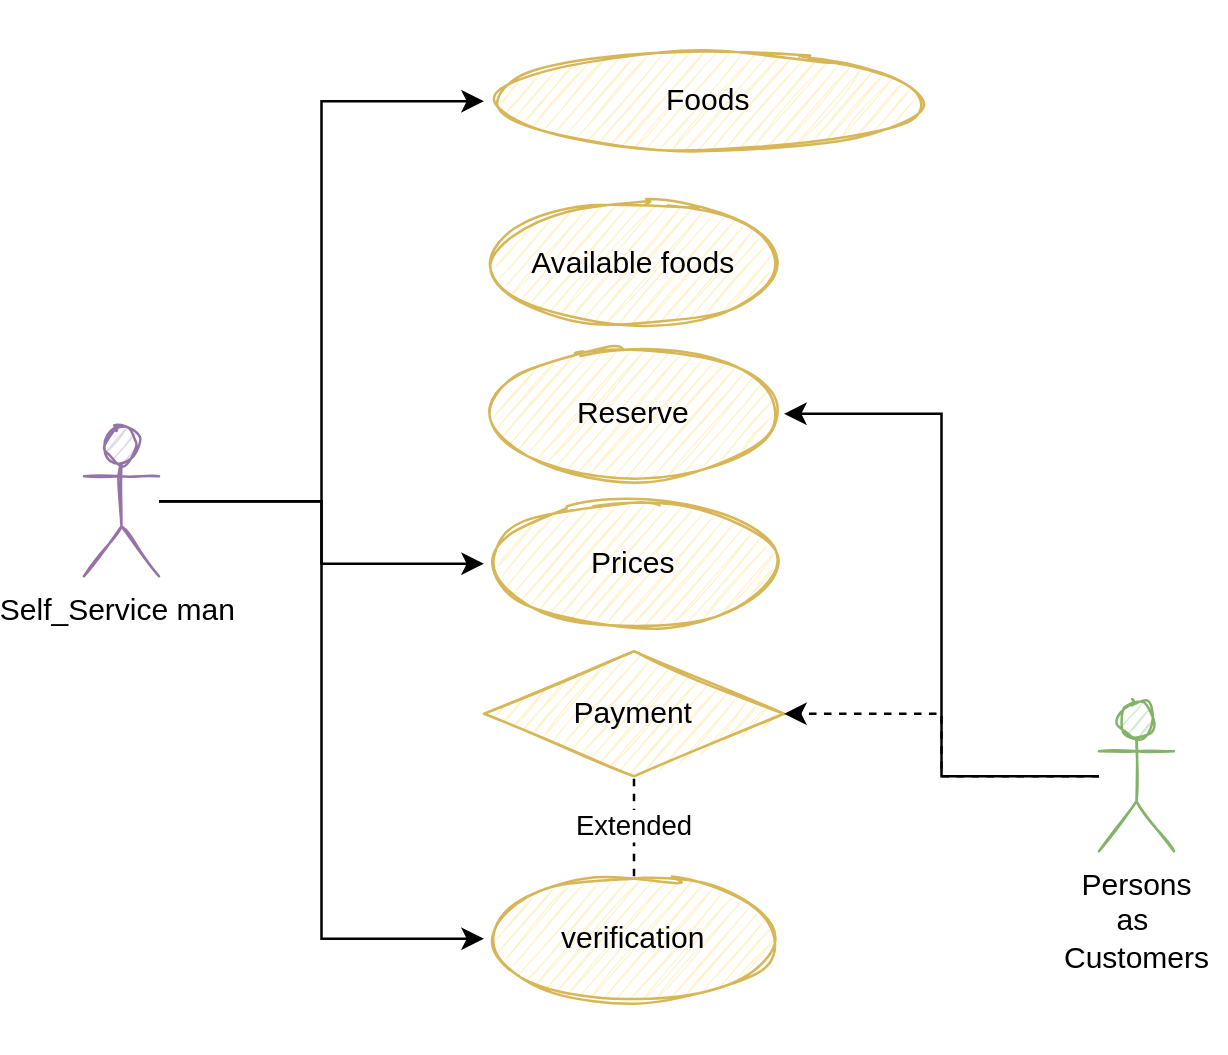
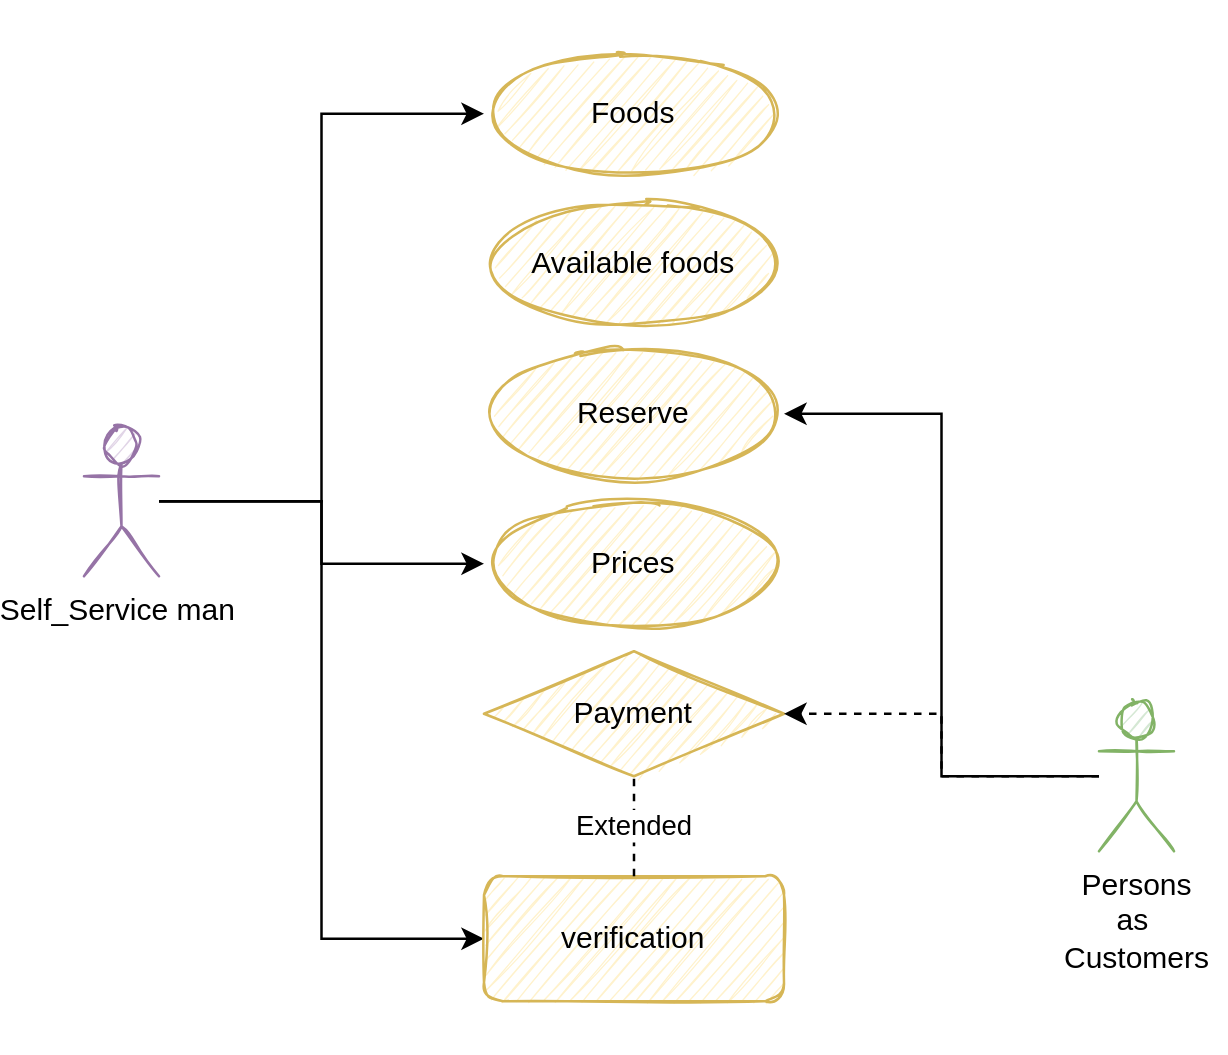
  <mxCell id="0" />
  <mxCell id="1" parent="0" />
  <mxCell id="2" style="edgeStyle=orthogonalEdgeStyle;rounded=0;orthogonalLoop=1;jettySize=auto;html=1;entryX=0;entryY=0.5;entryDx=0;entryDy=0;" edge="1" parent="1" source="5" target="6"><mxGeometry relative="1" as="geometry" /></mxCell>
  <mxCell id="3" style="edgeStyle=orthogonalEdgeStyle;rounded=0;orthogonalLoop=1;jettySize=auto;html=1;entryX=0;entryY=0.5;entryDx=0;entryDy=0;" edge="1" parent="1" source="5" target="9"><mxGeometry relative="1" as="geometry" /></mxCell>
  <mxCell id="4" style="edgeStyle=orthogonalEdgeStyle;rounded=0;orthogonalLoop=1;jettySize=auto;html=1;entryX=0;entryY=0.5;entryDx=0;entryDy=0;" edge="1" parent="1" source="5" target="8"><mxGeometry relative="1" as="geometry" /></mxCell>
  <mxCell id="5" value="Self_Service man&amp;nbsp;" style="shape=umlActor;verticalLabelPosition=bottom;verticalAlign=top;html=1;outlineConnect=0;shadow=0;sketch=1;strokeColor=#9673a6;fillColor=#e1d5e7;" vertex="1" parent="1"><mxGeometry x="20" y="170" width="30" height="60" as="geometry" /></mxCell>
- <mxCell id="6" value="Foods" style="ellipse;whiteSpace=wrap;html=1;shadow=0;sketch=1;strokeColor=#d6b656;fillColor=#fff2cc;" vertex="1" parent="1"><mxGeometry x="180" y="20" width="180" height="40" as="geometry" /></mxCell>
+ <mxCell id="6" value="Foods" style="ellipse;whiteSpace=wrap;html=1;shadow=0;sketch=1;strokeColor=#d6b656;fillColor=#fff2cc;" vertex="1" parent="1"><mxGeometry x="180" y="20" width="120" height="50" as="geometry" /></mxCell>
  <mxCell id="7" value="Available foods" style="ellipse;whiteSpace=wrap;html=1;shadow=0;sketch=1;strokeColor=#d6b656;fillColor=#fff2cc;" vertex="1" parent="1"><mxGeometry x="180" y="80" width="120" height="50" as="geometry" /></mxCell>
- <mxCell id="8" value="verification" style="ellipse;whiteSpace=wrap;html=1;shadow=0;sketch=1;strokeColor=#d6b656;fillColor=#fff2cc;" vertex="1" parent="1"><mxGeometry x="180" y="350" width="120" height="50" as="geometry" /></mxCell>
+ <mxCell id="8" value="verification" style="whiteSpace=wrap;html=1;shadow=0;sketch=1;strokeColor=#d6b656;fillColor=#fff2cc;rounded=1;" vertex="1" parent="1"><mxGeometry x="180" y="350" width="120" height="50" as="geometry" /></mxCell>
  <mxCell id="9" value="Prices" style="ellipse;whiteSpace=wrap;html=1;shadow=0;sketch=1;strokeColor=#d6b656;fillColor=#fff2cc;" vertex="1" parent="1"><mxGeometry x="180" y="200" width="120" height="50" as="geometry" /></mxCell>
  <mxCell id="10" value="Reserve" style="ellipse;whiteSpace=wrap;html=1;shadow=0;sketch=1;strokeColor=#d6b656;fillColor=#fff2cc;" vertex="1" parent="1"><mxGeometry x="180" y="140" width="120" height="50" as="geometry" /></mxCell>
  <mxCell id="11" value="Payment" style="rhombus;whiteSpace=wrap;html=1;shadow=0;sketch=1;strokeColor=#d6b656;fillColor=#fff2cc;" vertex="1" parent="1"><mxGeometry x="180" y="260" width="120" height="50" as="geometry" /></mxCell>
  <mxCell id="12" style="edgeStyle=orthogonalEdgeStyle;rounded=0;orthogonalLoop=1;jettySize=auto;html=1;entryX=1;entryY=0.5;entryDx=0;entryDy=0;" edge="1" parent="1" source="14" target="10"><mxGeometry relative="1" as="geometry" /></mxCell>
  <mxCell id="13" style="edgeStyle=orthogonalEdgeStyle;rounded=0;orthogonalLoop=1;jettySize=auto;html=1;dashed=1;" edge="1" parent="1" source="14" target="11"><mxGeometry relative="1" as="geometry" /></mxCell>
  <mxCell id="14" value="Persons&lt;br&gt;as&amp;nbsp;&lt;br&gt;Customers" style="shape=umlActor;verticalLabelPosition=bottom;verticalAlign=top;html=1;outlineConnect=0;shadow=0;sketch=1;strokeColor=#82b366;fillColor=#d5e8d4;" vertex="1" parent="1"><mxGeometry x="426" y="280" width="30" height="60" as="geometry" /></mxCell>
  <mxCell id="15" value="Extended" style="endArrow=none;dashed=1;html=1;exitX=0.5;exitY=0;exitDx=0;exitDy=0;entryX=0.5;entryY=1;entryDx=0;entryDy=0;" edge="1" parent="1" source="8" target="11"><mxGeometry width="50" height="50" relative="1" as="geometry"><mxPoint x="276" y="250" as="sourcePoint" /><mxPoint x="326" y="200" as="targetPoint" /></mxGeometry></mxCell>
